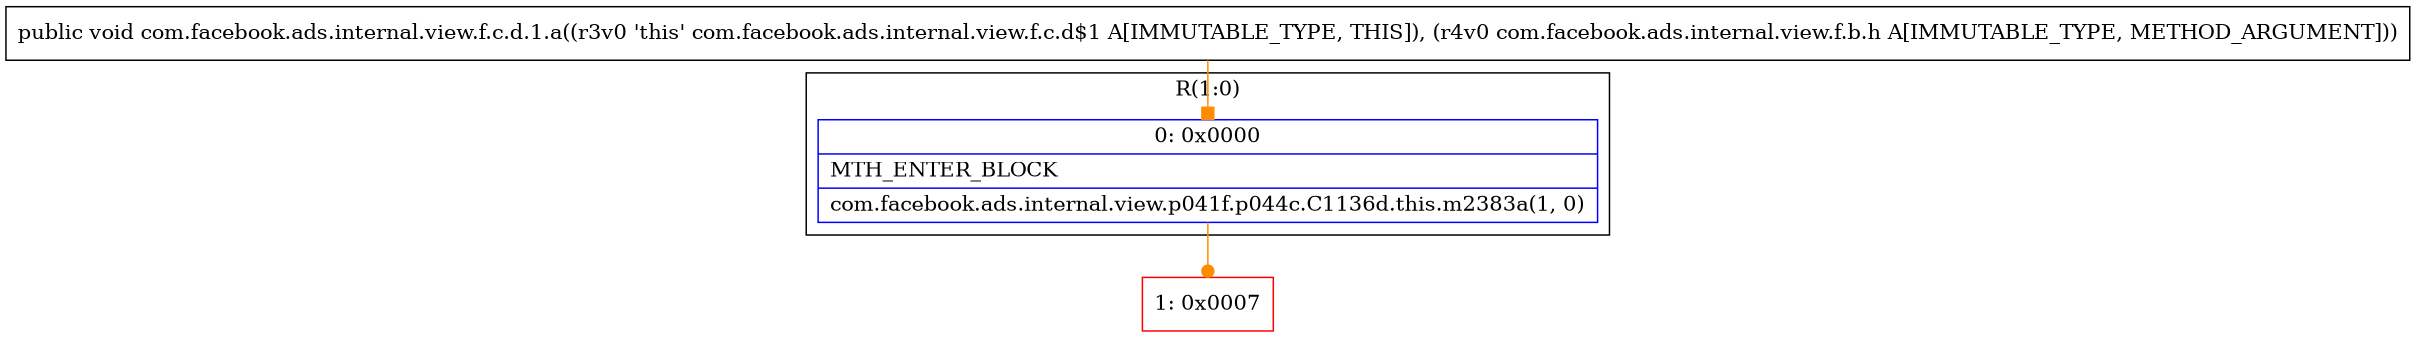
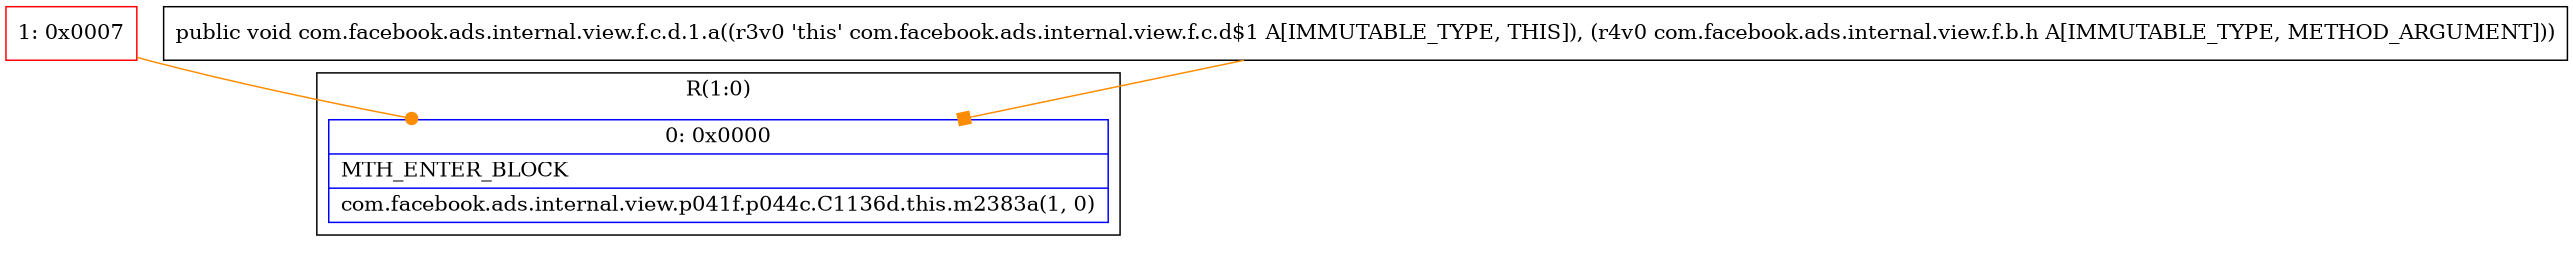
  digraph {
    node [shape=record]
    edge [color=darkorange]
    n1 [color=blue label="{0\:\ 0x0000|MTH_ENTER_BLOCK\l|com.facebook.ads.internal.view.p041f.p044c.C1136d.this.m2383a(1, 0)\l}"]
    n2 [color=red label="{1\:\ 0x0007}"]
    n3 [label="{public void com.facebook.ads.internal.view.f.c.d.1.a((r3v0 'this' com.facebook.ads.internal.view.f.c.d$1 A[IMMUTABLE_TYPE, THIS]), (r4v0 com.facebook.ads.internal.view.f.b.h A[IMMUTABLE_TYPE, METHOD_ARGUMENT])) }"]
    subgraph cluster_1 {
      label="R(1:0)"
      n1
    }
-   n1 -> n2 [arrowhead=dot]
+   n2 -> n1 [arrowhead=dot]
    n3 -> n1 [arrowhead=box]
  }
